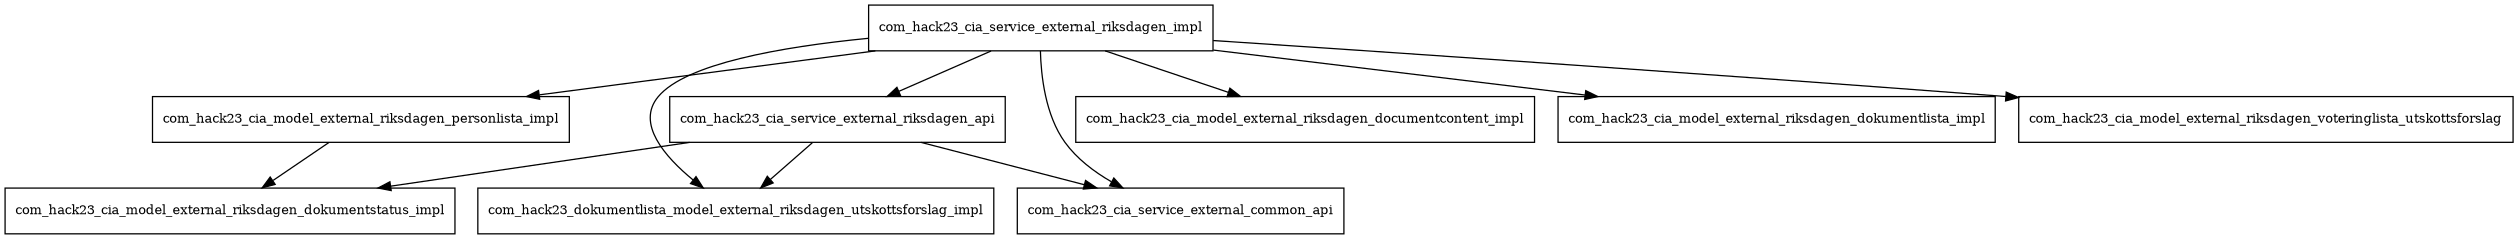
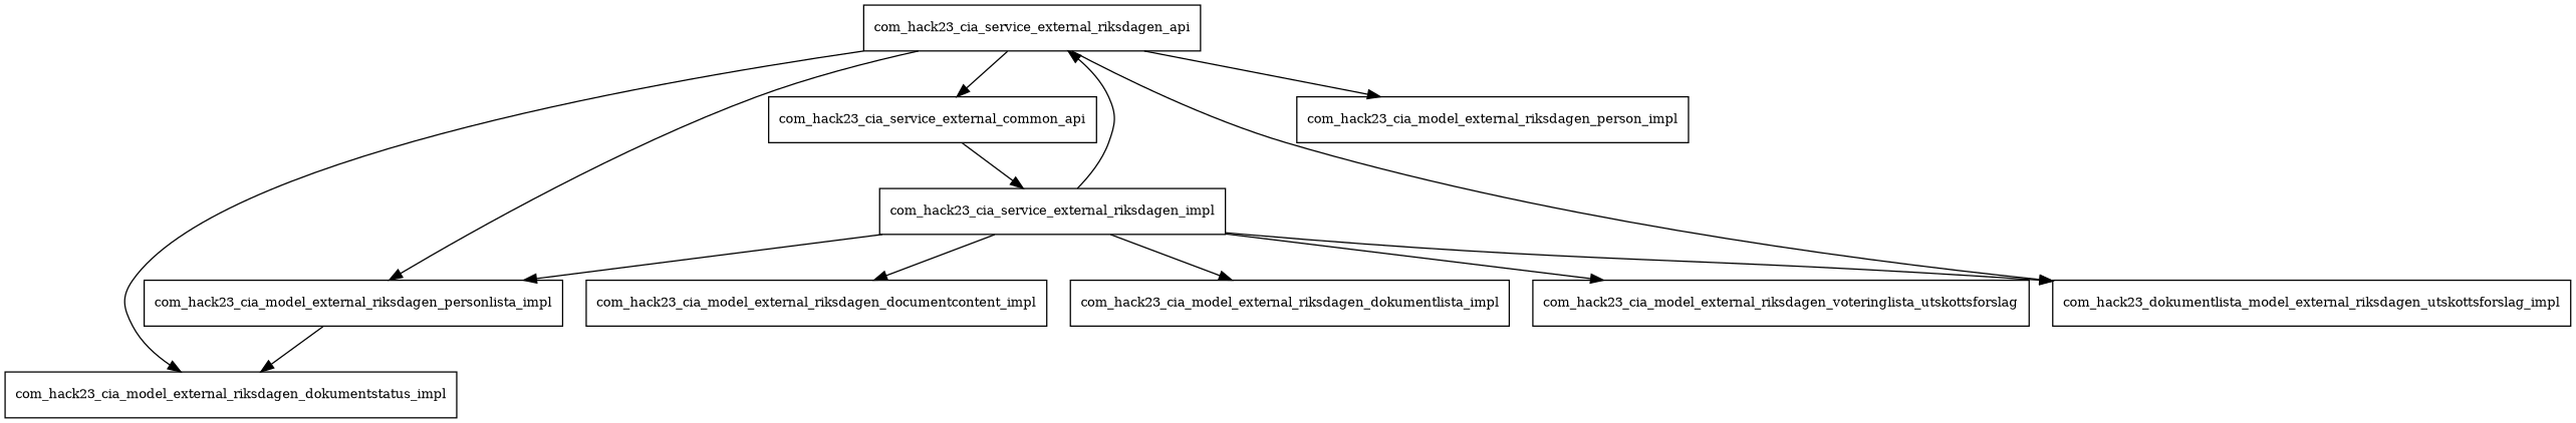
  digraph {
    node [fontsize=10.0 shape=box]
    com_hack23_cia_service_external_riksdagen_api
    com_hack23_cia_model_external_riksdagen_dokumentstatus_impl
+   com_hack23_cia_model_external_riksdagen_person_impl
    com_hack23_cia_model_external_riksdagen_personlista_impl
    n5 [label=com_hack23_dokumentlista_model_external_riksdagen_utskottsforslag_impl]
    com_hack23_cia_service_external_common_api
    com_hack23_cia_service_external_riksdagen_impl
    com_hack23_cia_model_external_riksdagen_documentcontent_impl
    com_hack23_cia_model_external_riksdagen_dokumentlista_impl
    n10 [label=com_hack23_cia_model_external_riksdagen_voteringlista_utskottsforslag]
    com_hack23_cia_service_external_riksdagen_api -> com_hack23_cia_model_external_riksdagen_dokumentstatus_impl
+   com_hack23_cia_service_external_riksdagen_api -> com_hack23_cia_model_external_riksdagen_person_impl
+   com_hack23_cia_service_external_riksdagen_api -> com_hack23_cia_model_external_riksdagen_personlista_impl
    com_hack23_cia_service_external_riksdagen_api -> n5
    com_hack23_cia_service_external_riksdagen_api -> com_hack23_cia_service_external_common_api
    com_hack23_cia_model_external_riksdagen_personlista_impl -> com_hack23_cia_model_external_riksdagen_dokumentstatus_impl
    com_hack23_cia_service_external_riksdagen_impl -> com_hack23_cia_service_external_riksdagen_api
    com_hack23_cia_service_external_riksdagen_impl -> com_hack23_cia_model_external_riksdagen_personlista_impl
    com_hack23_cia_service_external_riksdagen_impl -> n5
-   com_hack23_cia_service_external_riksdagen_impl -> com_hack23_cia_service_external_common_api
+   com_hack23_cia_service_external_common_api -> com_hack23_cia_service_external_riksdagen_impl
    com_hack23_cia_service_external_riksdagen_impl -> com_hack23_cia_model_external_riksdagen_documentcontent_impl
    com_hack23_cia_service_external_riksdagen_impl -> com_hack23_cia_model_external_riksdagen_dokumentlista_impl
    com_hack23_cia_service_external_riksdagen_impl -> n10
  }
